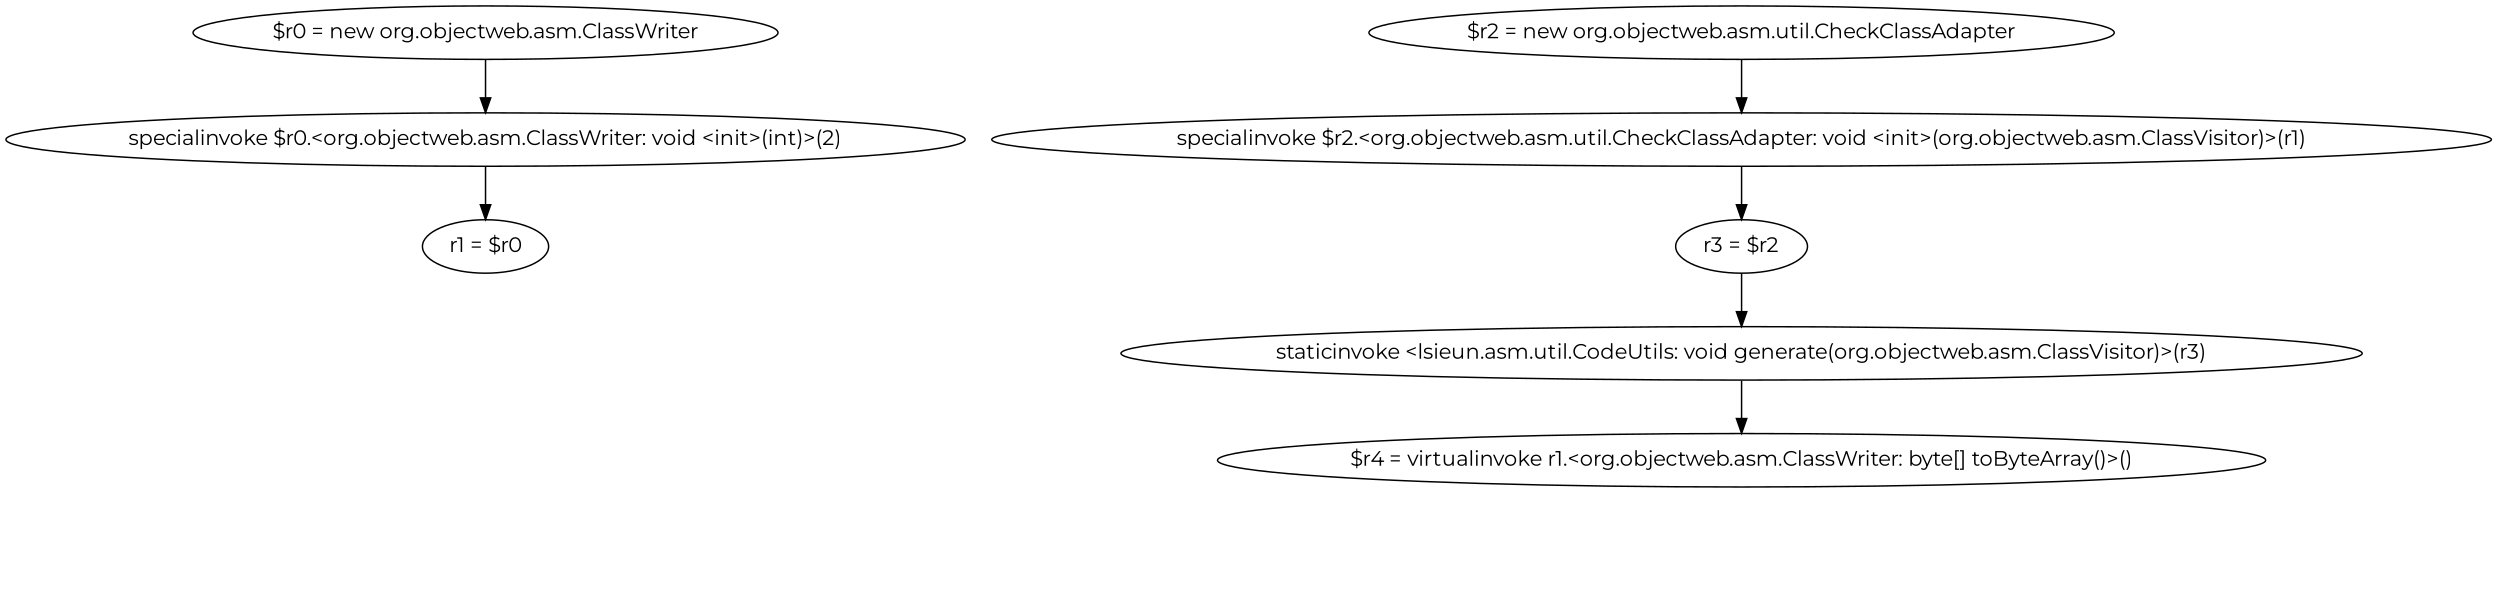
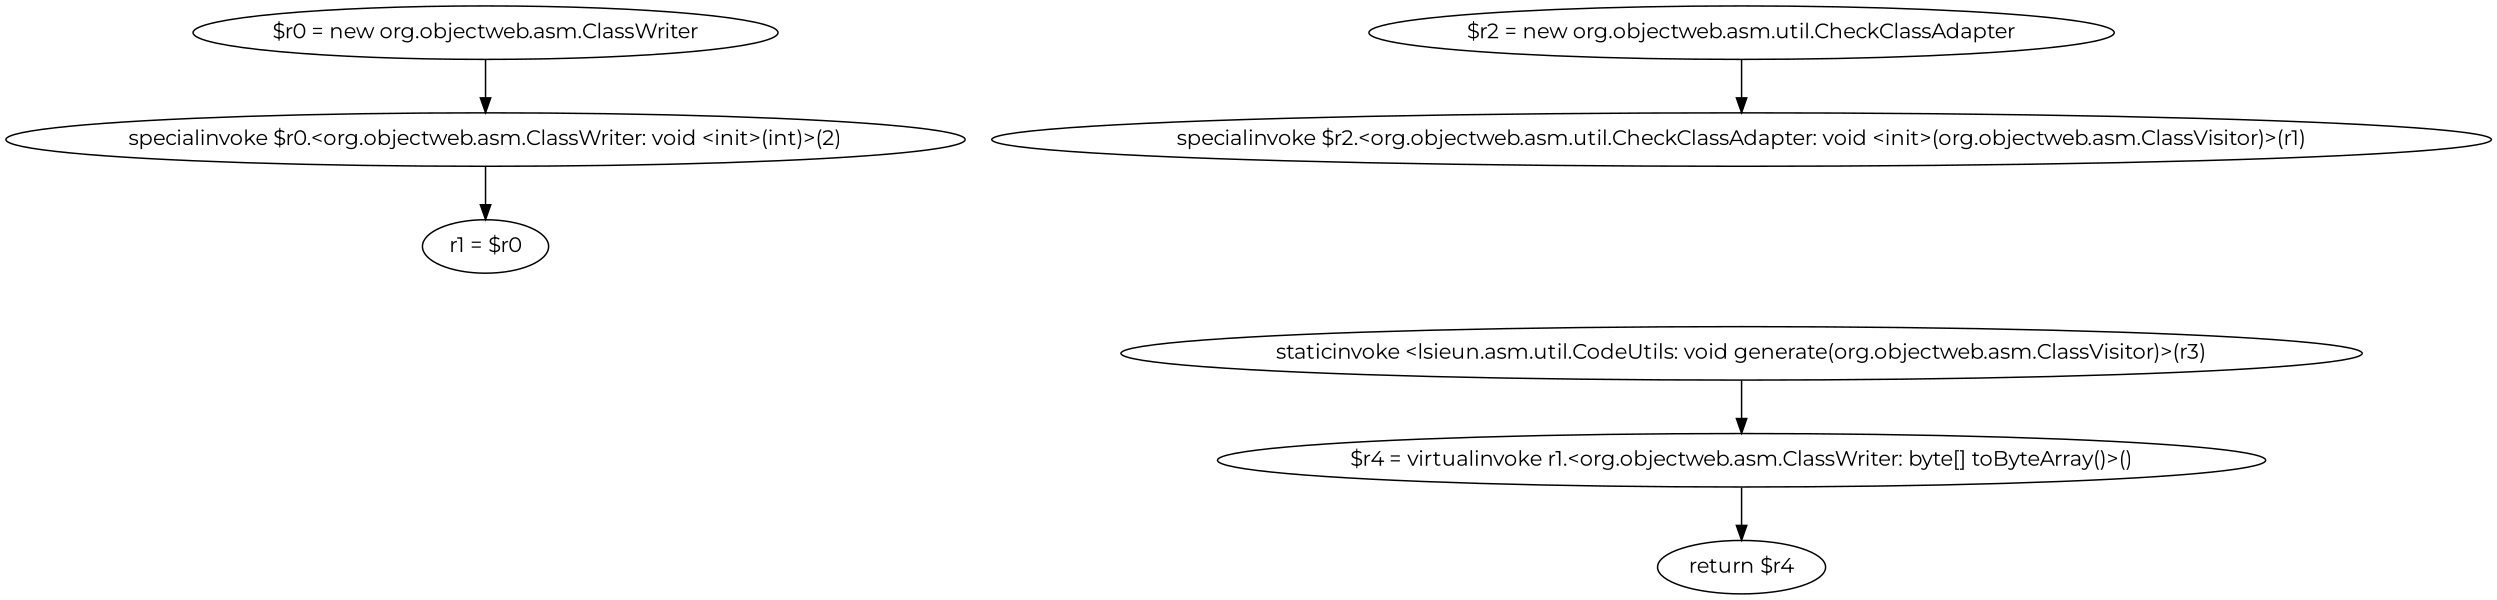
  digraph {
    fontname=Montserrat
    node [fontname=Montserrat]
    edge [fontname=Montserrat]
    "$r0 = new org.objectweb.asm.ClassWriter"
    "specialinvoke $r0.<org.objectweb.asm.ClassWriter: void <init>(int)>(2)"
    "r1 = $r0"
    "$r2 = new org.objectweb.asm.util.CheckClassAdapter"
    "specialinvoke $r2.<org.objectweb.asm.util.CheckClassAdapter: void <init>(org.objectweb.asm.ClassVisitor)>(r1)"
-   "r3 = $r2"
    "staticinvoke <lsieun.asm.util.CodeUtils: void generate(org.objectweb.asm.ClassVisitor)>(r3)"
    "$r4 = virtualinvoke r1.<org.objectweb.asm.ClassWriter: byte[] toByteArray()>()"
+   "return $r4"
    "$r0 = new org.objectweb.asm.ClassWriter" -> "specialinvoke $r0.<org.objectweb.asm.ClassWriter: void <init>(int)>(2)"
    "specialinvoke $r0.<org.objectweb.asm.ClassWriter: void <init>(int)>(2)" -> "r1 = $r0"
    "$r2 = new org.objectweb.asm.util.CheckClassAdapter" -> "specialinvoke $r2.<org.objectweb.asm.util.CheckClassAdapter: void <init>(org.objectweb.asm.ClassVisitor)>(r1)"
-   "specialinvoke $r2.<org.objectweb.asm.util.CheckClassAdapter: void <init>(org.objectweb.asm.ClassVisitor)>(r1)" -> "r3 = $r2"
-   "r3 = $r2" -> "staticinvoke <lsieun.asm.util.CodeUtils: void generate(org.objectweb.asm.ClassVisitor)>(r3)"
    "staticinvoke <lsieun.asm.util.CodeUtils: void generate(org.objectweb.asm.ClassVisitor)>(r3)" -> "$r4 = virtualinvoke r1.<org.objectweb.asm.ClassWriter: byte[] toByteArray()>()"
+   "$r4 = virtualinvoke r1.<org.objectweb.asm.ClassWriter: byte[] toByteArray()>()" -> "return $r4"
  }
